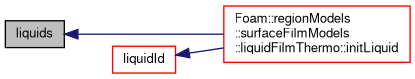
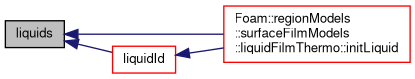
  digraph {
    rankdir=LR
    node [color=red fontname=FreeSans fontsize=10 shape=record]
    edge [color=midnightblue dir=back fontname=FreeSans fontsize=10 labelfontname=FreeSans labelfontsize=10 style=solid]
    n1 [color=black fillcolor=grey75 fontcolor=black height=0.2 label=liquids style=filled width=0.4]
    n2 [height=0.2 label="Foam::regionModels\l::surfaceFilmModels\l::liquidFilmThermo::initLiquid" width=0.4]
    n3 [height=0.2 label=liquidId width=0.4]
    n1 -> n2
+   n1 -> n3
    n3 -> n2
  }
